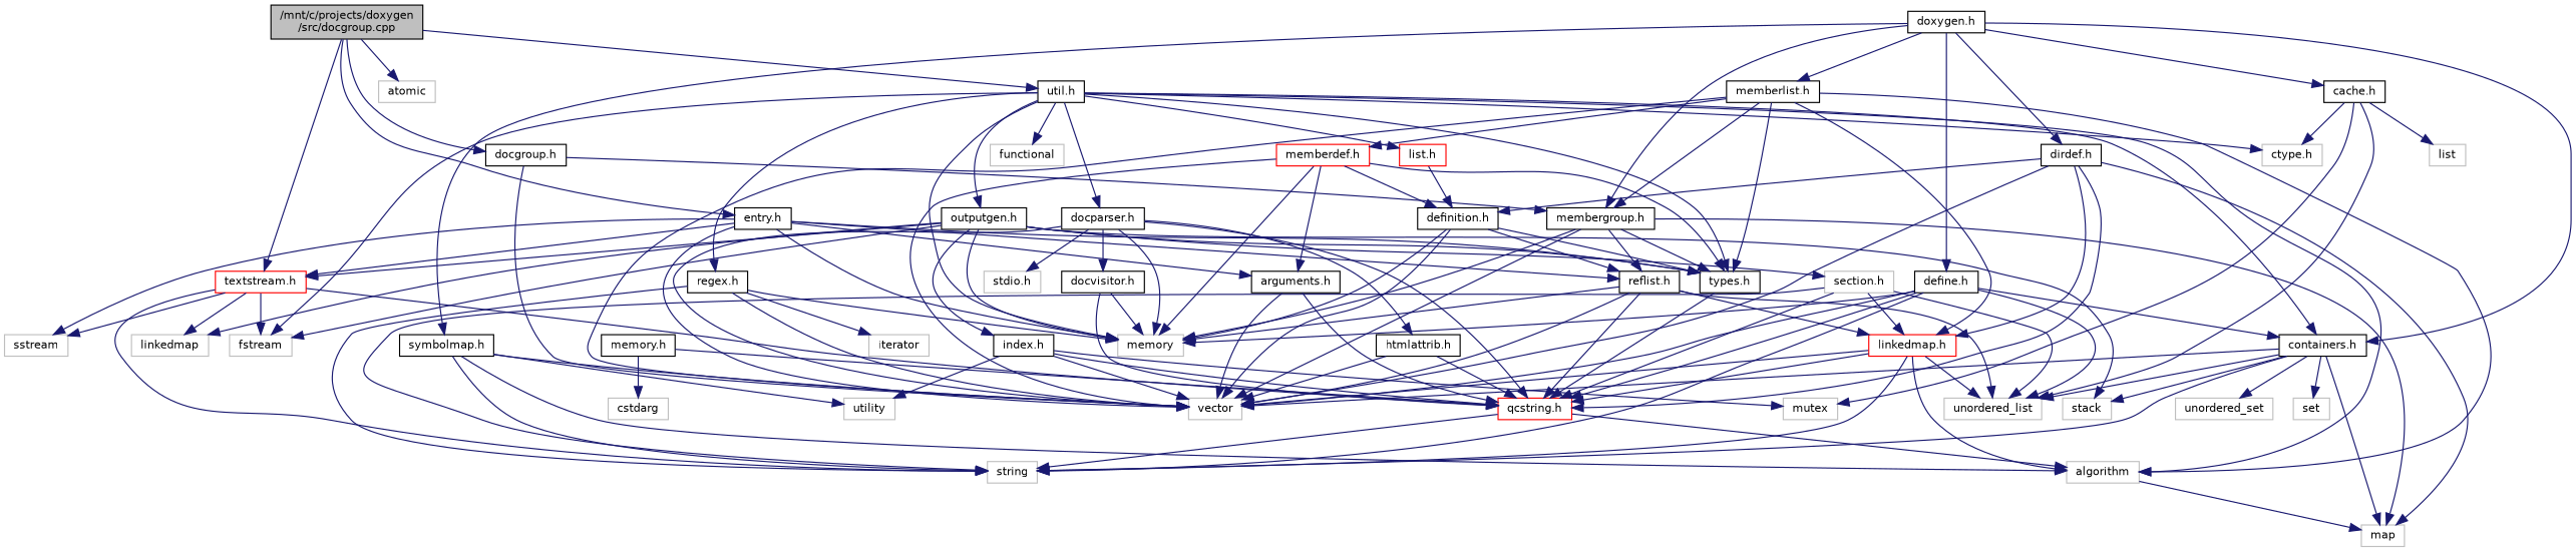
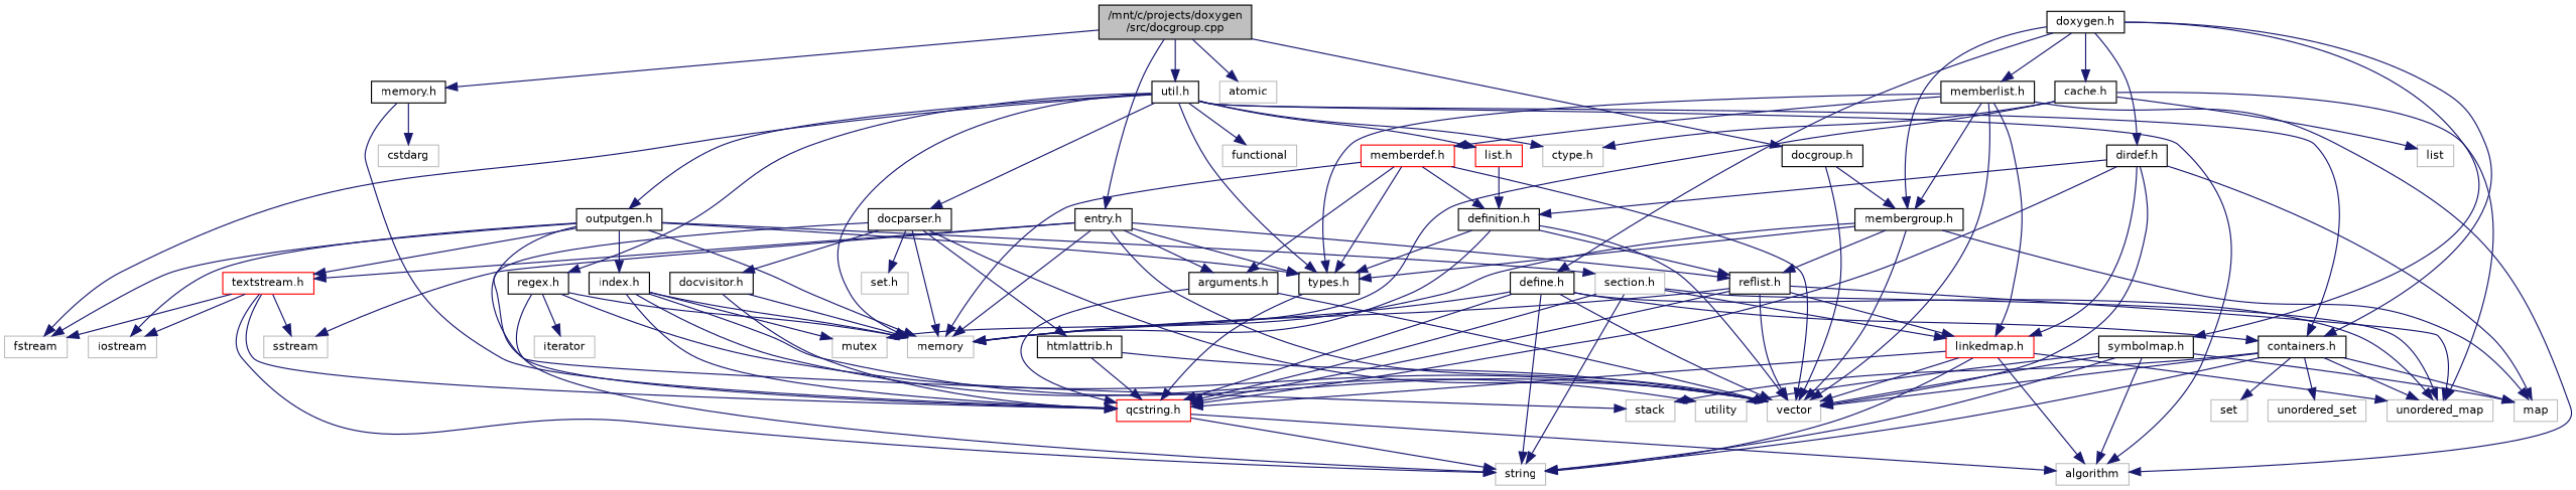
  digraph {
    node [color=black fillcolor=white fontname=Helvetica fontsize=10 shape=record style=filled]
    edge [color=midnightblue fontname=Helvetica fontsize=10 labelfontname=Helvetica labelfontsize=10 style=solid]
    n1 [fillcolor=grey75 fontcolor=black height=0.2 label="/mnt/c/projects/doxygen\l/src/docgroup.cpp" width=0.4]
    n2 [color=grey75 height=0.2 label=atomic width=0.4]
    n3 [height=0.2 label="util.h" width=0.4]
    n4 [height=0.2 label="entry.h" width=0.4]
    n5 [height=0.2 label="memory.h" width=0.4]
    n6 [height=0.2 label="docgroup.h" width=0.4]
    n7 [height=0.2 label="doxygen.h" width=0.4]
    n8 [height=0.2 label="containers.h" width=0.4]
    n9 [height=0.2 label="membergroup.h" width=0.4]
    n10 [height=0.2 label="dirdef.h" width=0.4]
    n11 [height=0.2 label="memberlist.h" width=0.4]
    n12 [height=0.2 label="define.h" width=0.4]
    n13 [height=0.2 label="cache.h" width=0.4]
    n14 [height=0.2 label="symbolmap.h" width=0.4]
    n15 [color=grey75 height=0.2 label=memory width=0.4]
    n16 [height=0.2 label="types.h" width=0.4]
    n17 [color=grey75 height=0.2 label=algorithm width=0.4]
    n18 [color=grey75 height=0.2 label="ctype.h" width=0.4]
    n19 [color=grey75 height=0.2 label=functional width=0.4]
    n20 [color=grey75 height=0.2 label=fstream width=0.4]
    n21 [height=0.2 label="docparser.h" width=0.4]
    n22 [height=0.2 label="outputgen.h" width=0.4]
    n23 [height=0.2 label="regex.h" width=0.4]
    n24 [color=red height=0.2 label="list.h" width=0.4]
    n25 [color=grey75 height=0.2 label=vector width=0.4]
    n26 [height=0.2 label="reflist.h" width=0.4]
    n27 [height=0.2 label="arguments.h" width=0.4]
    n28 [color=red height=0.2 label="textstream.h" width=0.4]
    n29 [color=grey75 height=0.2 label=sstream width=0.4]
    n30 [color=red height=0.2 label="qcstring.h" width=0.4]
    n31 [color=grey75 height=0.2 label=cstdarg width=0.4]
    n32 [color=grey75 height=0.2 label=string width=0.4]
    n33 [color=grey75 height=0.2 label=set width=0.4]
    n34 [color=grey75 height=0.2 label=map width=0.4]
    n35 [color=grey75 height=0.2 label=unordered_set width=0.4]
-   n36 [color=grey75 height=0.2 label=unordered_list width=0.4]
+   n36 [color=grey75 height=0.2 label=unordered_map width=0.4]
    n37 [color=grey75 height=0.2 label=stack width=0.4]
    n38 [color=red height=0.2 label="linkedmap.h" width=0.4]
    n39 [height=0.2 label="definition.h" width=0.4]
    n40 [color=red height=0.2 label="memberdef.h" width=0.4]
    n41 [color=grey75 height=0.2 label=list width=0.4]
    n42 [color=grey75 height=0.2 label=mutex width=0.4]
    n43 [color=grey75 height=0.2 label=utility width=0.4]
-   n44 [color=grey75 height=0.2 label="stdio.h" width=0.4]
+   n44 [color=grey75 height=0.2 label="set.h" width=0.4]
    n45 [height=0.2 label="docvisitor.h" width=0.4]
    n46 [height=0.2 label="htmlattrib.h" width=0.4]
-   n47 [color=grey75 height=0.2 label=linkedmap width=0.4]
+   n47 [color=grey75 height=0.2 label=iostream width=0.4]
    n48 [height=0.2 label="index.h" width=0.4]
    n49 [color=grey75 height=0.2 label="section.h" width=0.4]
    n50 [color=grey75 height=0.2 label=iterator width=0.4]
    n1 -> n2
    n1 -> n3
    n1 -> n4
-   n1 -> n28
+   n1 -> n5
    n1 -> n6
    n3 -> n8
    n3 -> n15
    n3 -> n16
    n3 -> n17
    n3 -> n18
    n3 -> n19
    n3 -> n20
    n3 -> n21
    n3 -> n22
    n3 -> n23
    n3 -> n24
    n4 -> n15
    n4 -> n16
    n4 -> n25
    n4 -> n26
    n4 -> n27
    n4 -> n28
    n4 -> n29
    n5 -> n30
    n5 -> n31
    n6 -> n9
    n6 -> n25
    n7 -> n8
    n7 -> n9
    n7 -> n10
    n7 -> n11
    n7 -> n12
    n7 -> n13
    n7 -> n14
    n8 -> n25
    n8 -> n32
    n8 -> n33
    n8 -> n34
    n8 -> n35
    n8 -> n36
    n8 -> n37
    n9 -> n15
    n9 -> n16
    n9 -> n25
    n9 -> n26
    n9 -> n34
    n10 -> n25
    n10 -> n30
    n10 -> n34
    n10 -> n38
    n10 -> n39
    n11 -> n9
    n11 -> n16
    n11 -> n17
    n11 -> n25
    n11 -> n38
    n11 -> n40
    n12 -> n8
    n12 -> n15
    n12 -> n25
    n12 -> n30
    n12 -> n32
    n12 -> n36
    n13 -> n18
    n13 -> n36
    n13 -> n41
    n13 -> n42
    n14 -> n17
    n14 -> n25
    n14 -> n32
-   n17 -> n34
+   n14 -> n34
    n14 -> n43
    n16 -> n30
    n21 -> n15
    n21 -> n25
    n21 -> n30
    n21 -> n44
    n21 -> n45
    n21 -> n46
    n22 -> n15
    n22 -> n16
    n22 -> n20
    n22 -> n28
    n22 -> n37
    n22 -> n47
    n22 -> n48
    n22 -> n49
    n23 -> n15
    n23 -> n25
    n23 -> n32
    n23 -> n50
    n24 -> n39
    n26 -> n15
    n26 -> n25
    n26 -> n30
    n26 -> n36
    n26 -> n38
    n27 -> n25
    n27 -> n30
    n28 -> n20
    n28 -> n29
    n28 -> n30
    n28 -> n32
    n28 -> n47
    n30 -> n17
    n30 -> n32
    n38 -> n17
    n38 -> n25
    n38 -> n30
    n38 -> n32
    n38 -> n36
    n39 -> n15
    n39 -> n16
    n39 -> n25
    n39 -> n26
    n40 -> n15
    n40 -> n16
    n40 -> n25
    n40 -> n27
    n40 -> n39
    n45 -> n15
    n45 -> n30
    n46 -> n25
    n46 -> n30
+   n48 -> n15
    n48 -> n25
    n48 -> n30
    n48 -> n42
    n48 -> n43
    n49 -> n30
    n49 -> n32
    n49 -> n36
    n49 -> n38
  }
